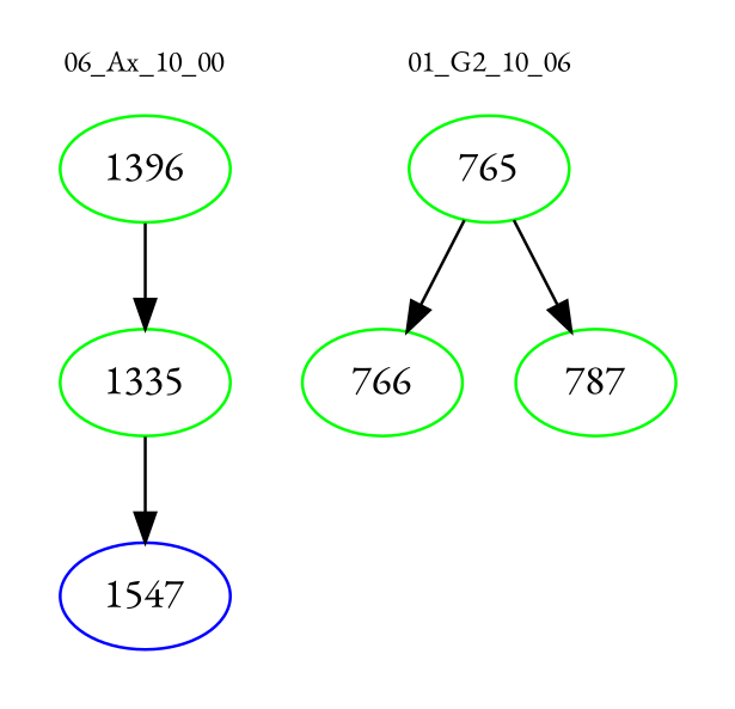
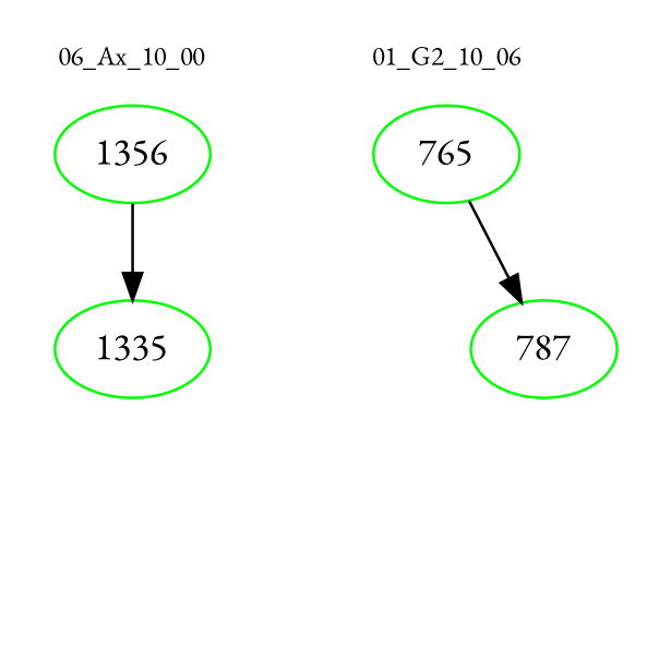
  digraph {
    fontname="EB Garamond"
    node [color=green fontname="EB Garamond"]
    edge [color=black fontname="EB Garamond"]
    n1 [label=1335]
-   n2 [color=blue label=1547]
-   n3 [label=1396]
+   n3 [label=1356]
    n4 [label=765]
-   n5 [label=766]
    n6 [label=787]
    subgraph cluster_1 {
      color=white
      fontsize=10
      label="06_Ax_10_00"
      n1
-     n2
      n3
    }
    subgraph cluster_2 {
      color=white
      fontsize=10
      label="01_G2_10_06"
      n4
-     n5
      n6
    }
-   n1 -> n2
    n3 -> n1
-   n4 -> n5
    n4 -> n6
  }
